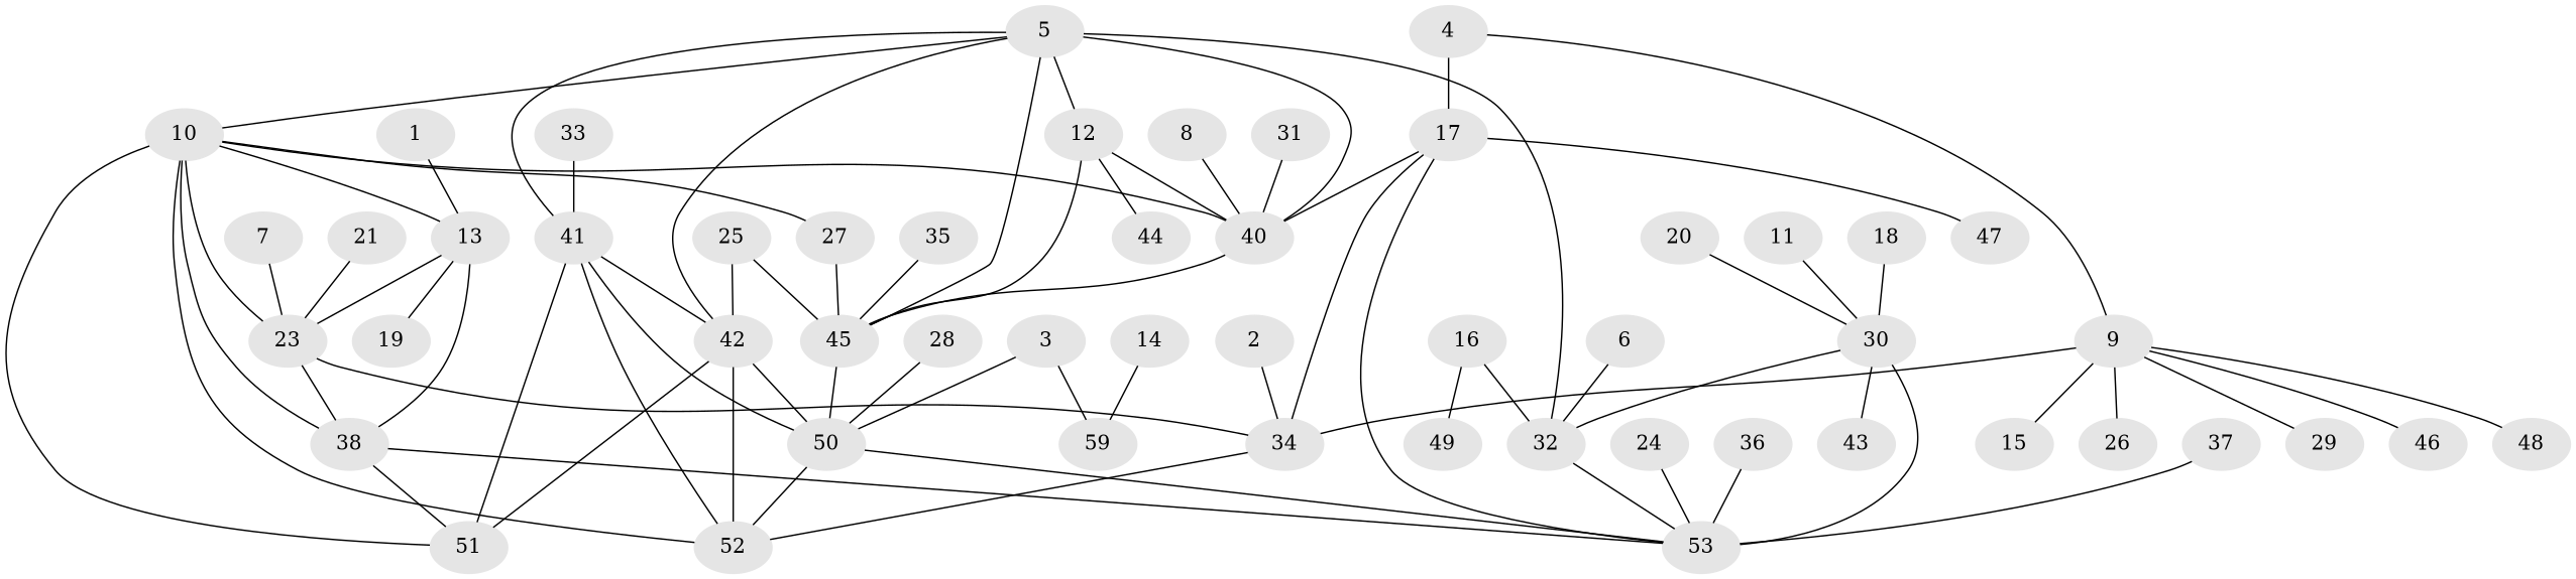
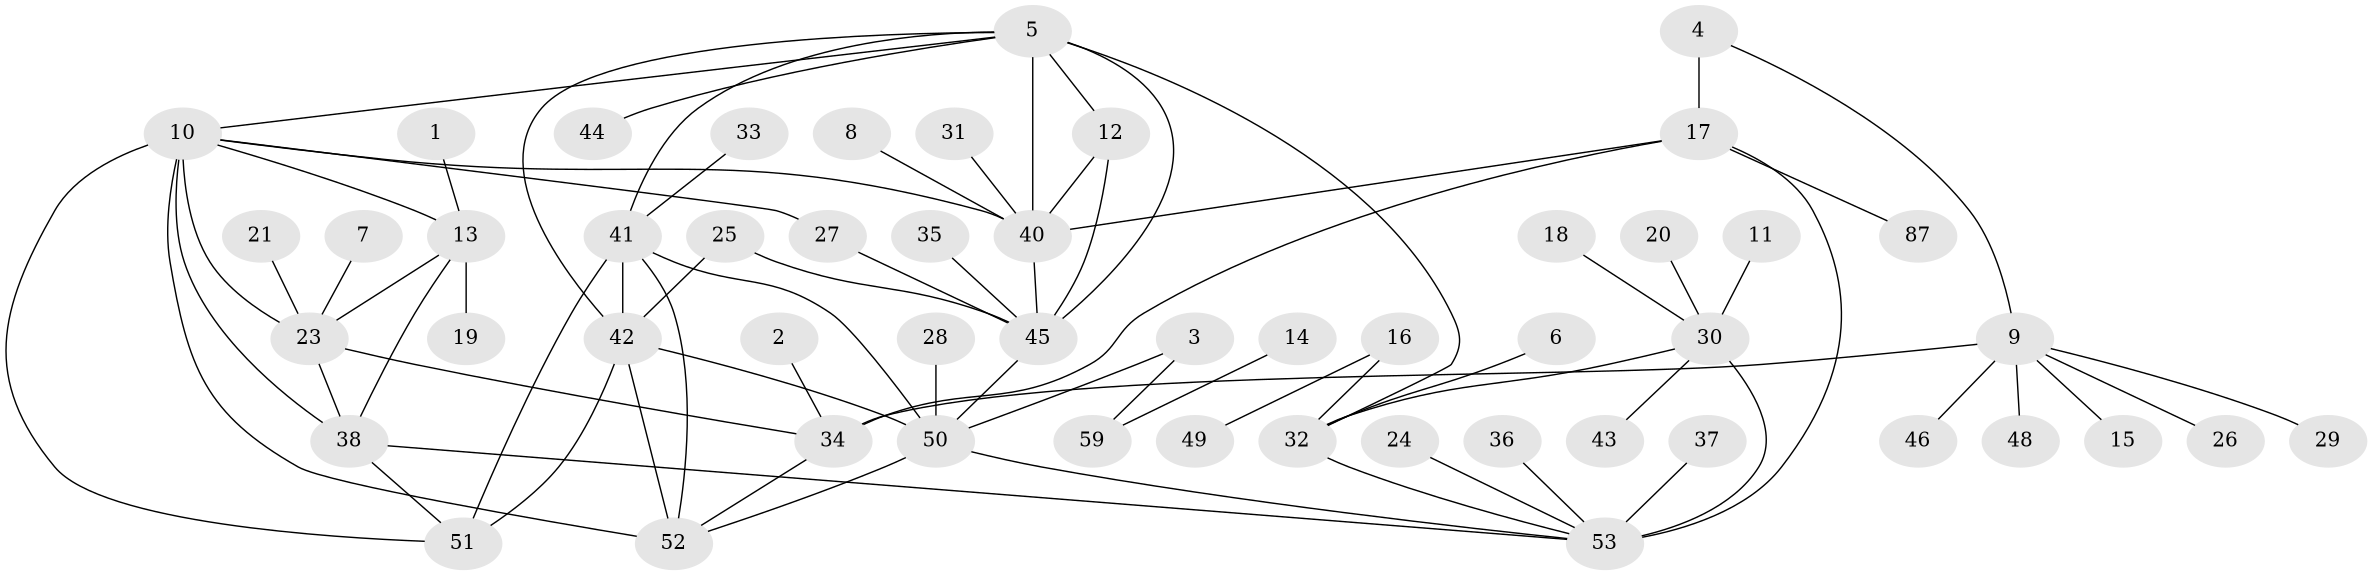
  graph {
    node [color=gray90 style=filled]
    edge [weight=1.0]
    1
    13
    23
    38
    19
    2
    34
    52
    n9 [label=59]
    3
    50
    53
    4
    9
    17
    15
    26
    29
    46
    48
    5
    10
    12
    32
    40
    41
    42
    45
    27
    51
    44
    6
    7
    8
-   47
+   47 [label=87]
    11
    30
    43
    14
    16
    49
    18
    20
    21
    24
    25
    28
    31
    33
    35
    36
    37
    1 -- 13
    13 -- 23
    13 -- 38 [weight=2.0]
    13 -- 19
    23 -- 38 [weight=2.0]
    23 -- 34
    38 -- 53
    38 -- 51
    2 -- 34
    34 -- 52
    3 -- n9
    3 -- 50
    50 -- 52
    50 -- 53
    4 -- 9
    4 -- 17 [weight=4.0]
    9 -- 34 [weight=2.0]
    9 -- 15
    9 -- 26
    9 -- 29
    9 -- 46
    9 -- 48
    17 -- 34 [weight=2.0]
    17 -- 53
    17 -- 40
    17 -- 47
    5 -- 10
    5 -- 12 [weight=2.0]
    5 -- 32
    5 -- 40
    5 -- 41
    5 -- 42
    5 -- 45
    10 -- 13
    10 -- 23
    10 -- 38 [weight=2.0]
    10 -- 52
    10 -- 40
    10 -- 27
    10 -- 51
    12 -- 40 [weight=2.0]
    12 -- 45 [weight=2.0]
-   12 -- 44
+   5 -- 44
    32 -- 53 [weight=2.0]
    40 -- 45
    41 -- 52
    41 -- 50
    41 -- 42 [weight=2.0]
    41 -- 51
    42 -- 52 [weight=2.0]
    42 -- 50 [weight=2.0]
    42 -- 51
    45 -- 50
    27 -- 45
    6 -- 32
    7 -- 23
    8 -- 40
    11 -- 30
    30 -- 53 [weight=4.0]
    30 -- 32 [weight=2.0]
    30 -- 43
    14 -- n9
    16 -- 32
    16 -- 49
    18 -- 30
    20 -- 30
    21 -- 23
    24 -- 53
    25 -- 42
    25 -- 45
    28 -- 50
    31 -- 40
    33 -- 41
    35 -- 45
    36 -- 53
    37 -- 53
  }
